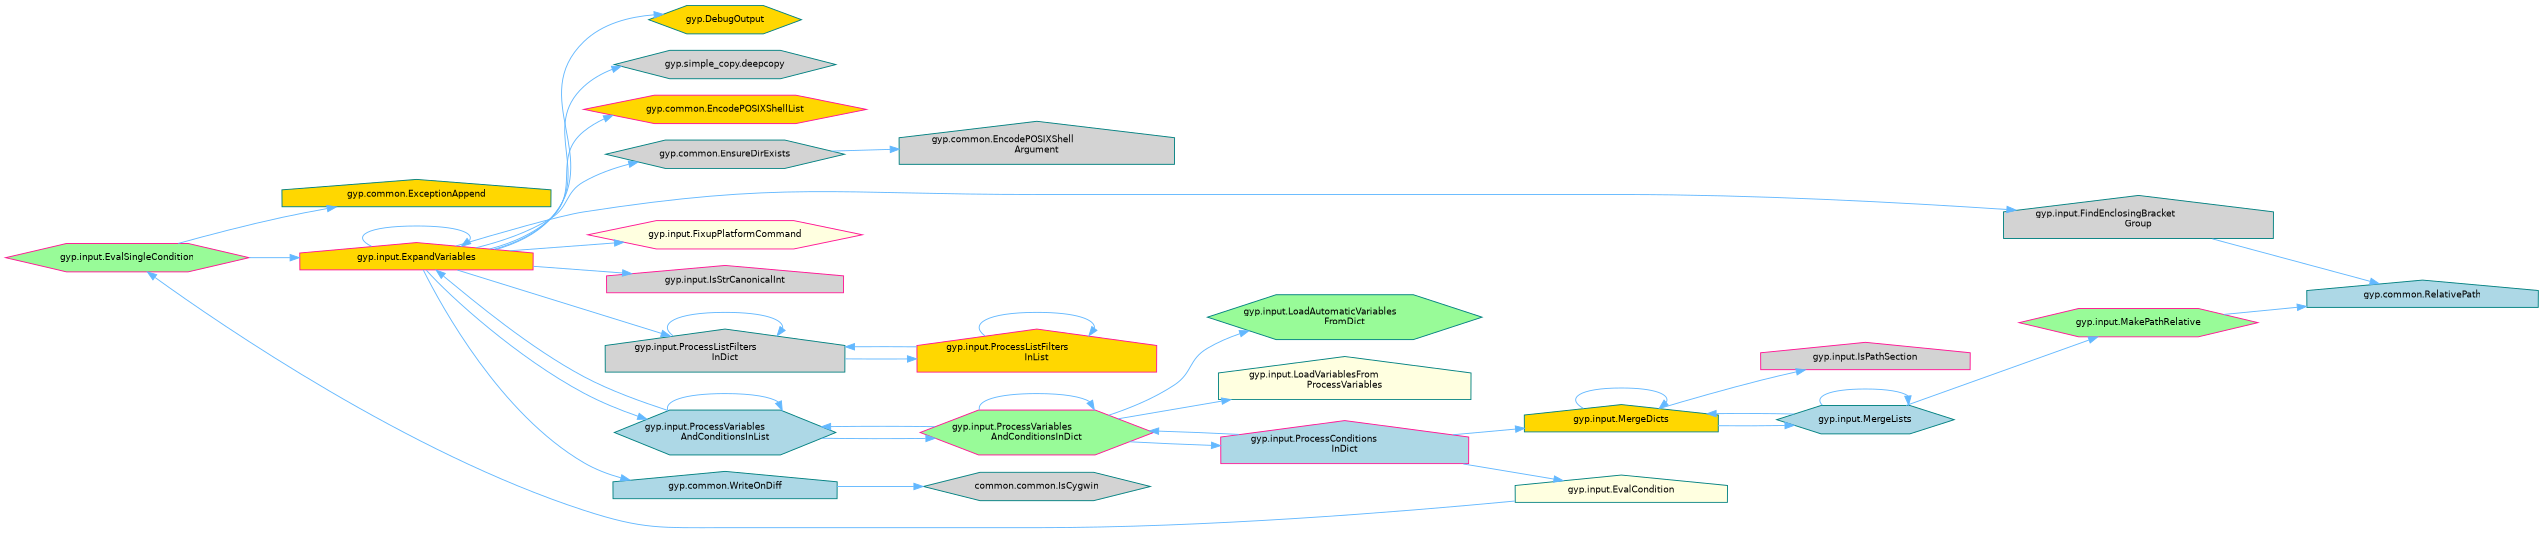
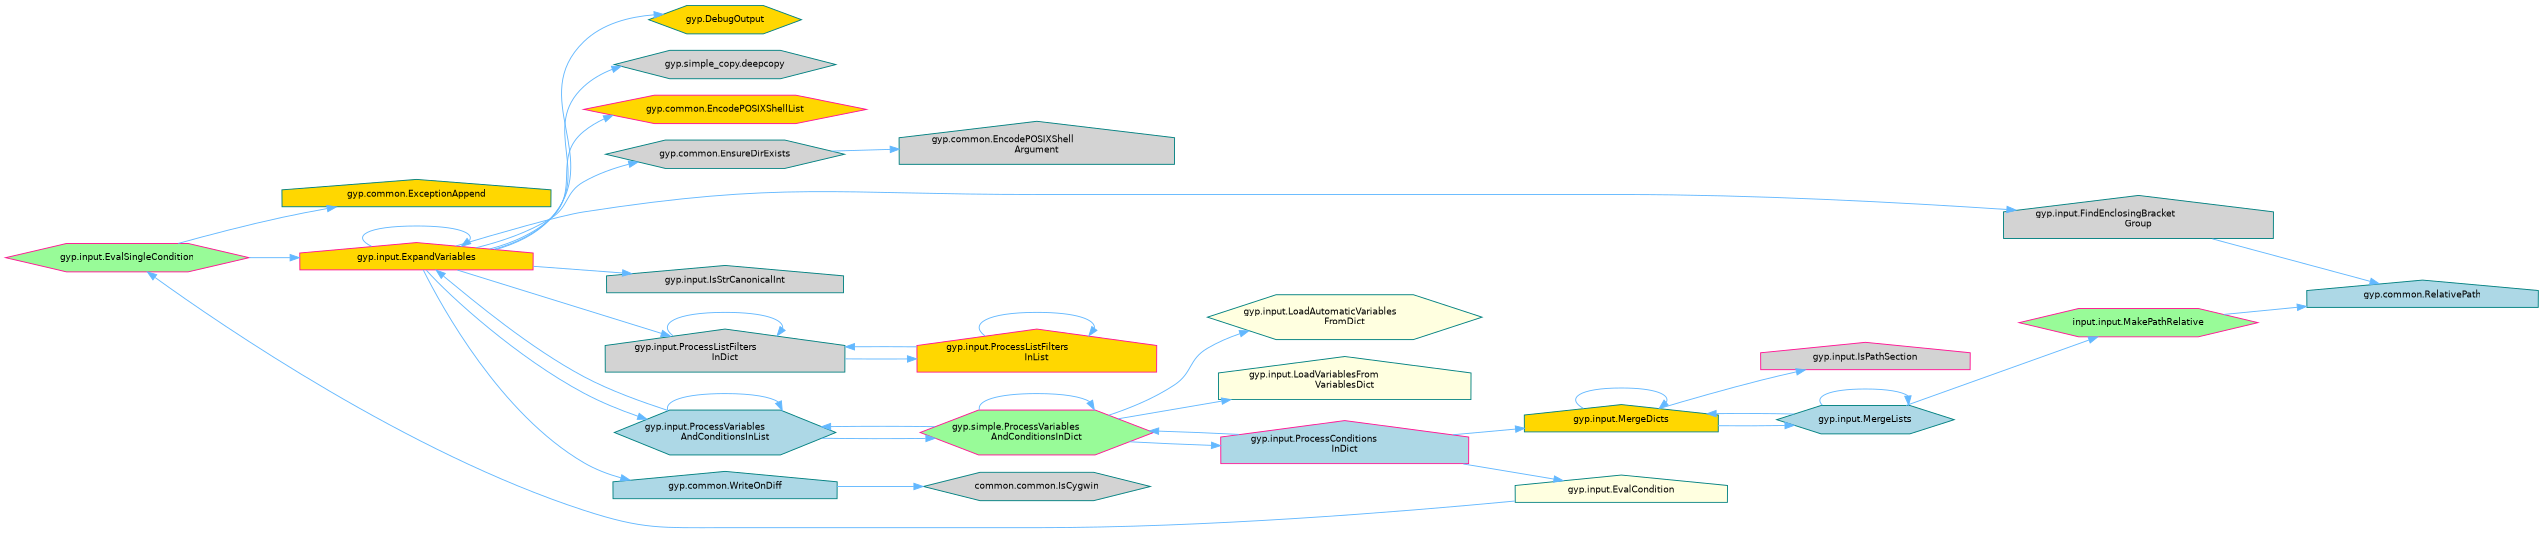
  digraph {
    rankdir=LR
    node [color=teal fillcolor=lightgrey fontname=Helvetica fontsize=10 shape=house style=filled]
    edge [color=steelblue1 fontname=Helvetica fontsize=10 labelfontname=Helvetica labelfontsize=10 style=solid]
    n1 [color=deeppink fillcolor=palegreen fontcolor=black height=0.2 label="gyp.input.EvalSingleCondition" shape=hexagon width=0.4]
    n2 [fillcolor=gold height=0.2 label="gyp.common.ExceptionAppend" width=0.4]
    n3 [color=deeppink fillcolor=gold height=0.2 label="gyp.input.ExpandVariables" width=0.4]
    n4 [fillcolor=gold height=0.2 label="gyp.DebugOutput" shape=hexagon width=0.4]
    n5 [height=0.2 label="gyp.simple_copy.deepcopy" shape=hexagon width=0.4]
    n6 [color=deeppink fillcolor=gold height=0.2 label="gyp.common.EncodePOSIXShellList" shape=hexagon width=0.4]
    n7 [height=0.2 label="gyp.common.EnsureDirExists" shape=hexagon width=0.4]
    n8 [height=0.2 label="gyp.input.FindEnclosingBracket\lGroup" width=0.4]
-   n9 [color=deeppink fillcolor=lightyellow height=0.2 label="gyp.input.FixupPlatformCommand" shape=hexagon width=0.4]
-   n10 [color=deeppink height=0.2 label="gyp.input.IsStrCanonicalInt" width=0.4]
+   n10 [height=0.2 label="gyp.input.IsStrCanonicalInt" width=0.4]
    n11 [height=0.2 label="gyp.input.ProcessListFilters\lInDict" width=0.4]
    n12 [fillcolor=lightblue height=0.2 label="gyp.input.ProcessVariables\lAndConditionsInList" shape=hexagon width=0.4]
    n13 [fillcolor=lightblue height=0.2 label="gyp.common.WriteOnDiff" width=0.4]
    n14 [height=0.2 label="gyp.common.EncodePOSIXShell\lArgument" width=0.4]
    n15 [fillcolor=lightblue height=0.2 label="gyp.common.RelativePath" width=0.4]
    n16 [color=deeppink fillcolor=gold height=0.2 label="gyp.input.ProcessListFilters\lInList" width=0.4]
-   n17 [color=deeppink fillcolor=palegreen height=0.2 label="gyp.input.ProcessVariables\lAndConditionsInDict" shape=hexagon width=0.4]
+   n17 [color=deeppink fillcolor=palegreen height=0.2 label="gyp.simple.ProcessVariables\lAndConditionsInDict" shape=hexagon width=0.4]
    n18 [height=0.2 label="common.common.IsCygwin" shape=hexagon width=0.4]
-   n19 [fillcolor=palegreen height=0.2 label="gyp.input.LoadAutomaticVariables\lFromDict" shape=hexagon width=0.4]
-   n20 [fillcolor=lightyellow height=0.2 label="gyp.input.LoadVariablesFrom\lProcessVariables" width=0.4]
+   n19 [fillcolor=lightyellow height=0.2 label="gyp.input.LoadAutomaticVariables\lFromDict" shape=hexagon width=0.4]
+   n20 [fillcolor=lightyellow height=0.2 label="gyp.input.LoadVariablesFrom\lVariablesDict" width=0.4]
    n21 [color=deeppink fillcolor=lightblue height=0.2 label="gyp.input.ProcessConditions\lInDict" width=0.4]
    n22 [fillcolor=lightyellow height=0.2 label="gyp.input.EvalCondition" width=0.4]
    n23 [fillcolor=gold height=0.2 label="gyp.input.MergeDicts" width=0.4]
    n24 [color=deeppink height=0.2 label="gyp.input.IsPathSection" width=0.4]
    n25 [fillcolor=lightblue height=0.2 label="gyp.input.MergeLists" shape=hexagon width=0.4]
-   n26 [color=deeppink fillcolor=palegreen height=0.2 label="gyp.input.MakePathRelative" shape=hexagon width=0.4]
+   n26 [color=deeppink fillcolor=palegreen height=0.2 label="input.input.MakePathRelative" shape=hexagon width=0.4]
    n1 -> n2
    n1 -> n3
    n3 -> n3
    n3 -> n4
    n3 -> n5
    n3 -> n6
    n3 -> n7
    n3 -> n8
-   n3 -> n9
    n3 -> n10
    n3 -> n11
    n3 -> n12
    n3 -> n13
    n7 -> n14
    n8 -> n15
    n11 -> n11
    n11 -> n16
    n12 -> n3
    n12 -> n12
    n12 -> n17
    n13 -> n18
    n16 -> n11
    n16 -> n16
    n17 -> n12
    n17 -> n17
    n17 -> n19
    n17 -> n20
    n17 -> n21
    n21 -> n17
    n21 -> n22
    n21 -> n23
    n22 -> n1
    n23 -> n23
    n23 -> n24
    n23 -> n25
    n25 -> n23
    n25 -> n25
    n25 -> n26
    n26 -> n15
  }
